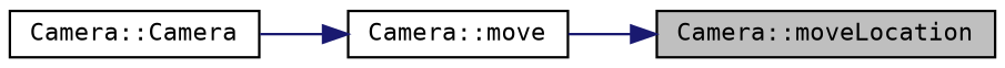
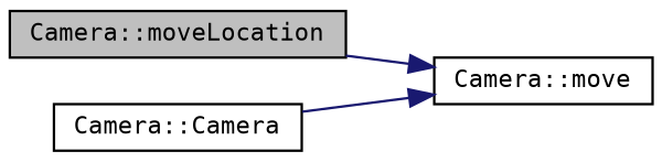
  digraph {
    fontname="DejaVu Sans Mono"
    rankdir=RL
    node [color=black fillcolor=white fontname="DejaVu Sans Mono" fontsize=10 shape=record style=filled]
    edge [color=midnightblue dir=back fontname="DejaVu Sans Mono" fontsize=10 labelfontname=Helvetica labelfontsize=10 style=solid]
    n1 [fillcolor=grey75 fontcolor=black height=0.2 label="Camera::moveLocation" width=0.4]
    n2 [height=0.2 label="Camera::move" width=0.4]
    n3 [height=0.2 label="Camera::Camera" width=0.4]
-   n1 -> n2
+   n2 -> n1
    n2 -> n3
  }
